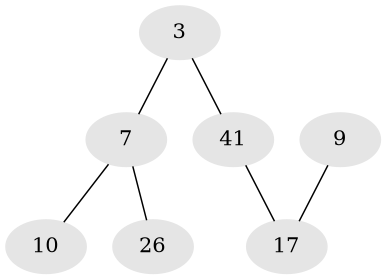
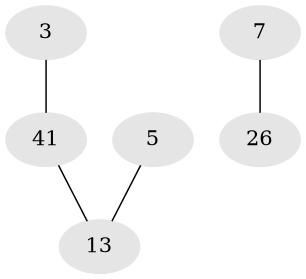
  graph {
    node [color=gray90 style=filled]
    3 [super="+4+6+19"]
    7 [super="+12"]
    n3 [label=41 super="+14"]
-   5 [super="+18" label=9]
-   13 [super="+15" label=17]
-   10 [super="+18+19"]
+   5 [super="+18"]
+   13 [super="+15"]
    n7 [label=26 super="+9+20"]
-   3 -- 7
    3 -- n3
-   7 -- 10
    7 -- n7
    n3 -- 13
    5 -- 13
  }
